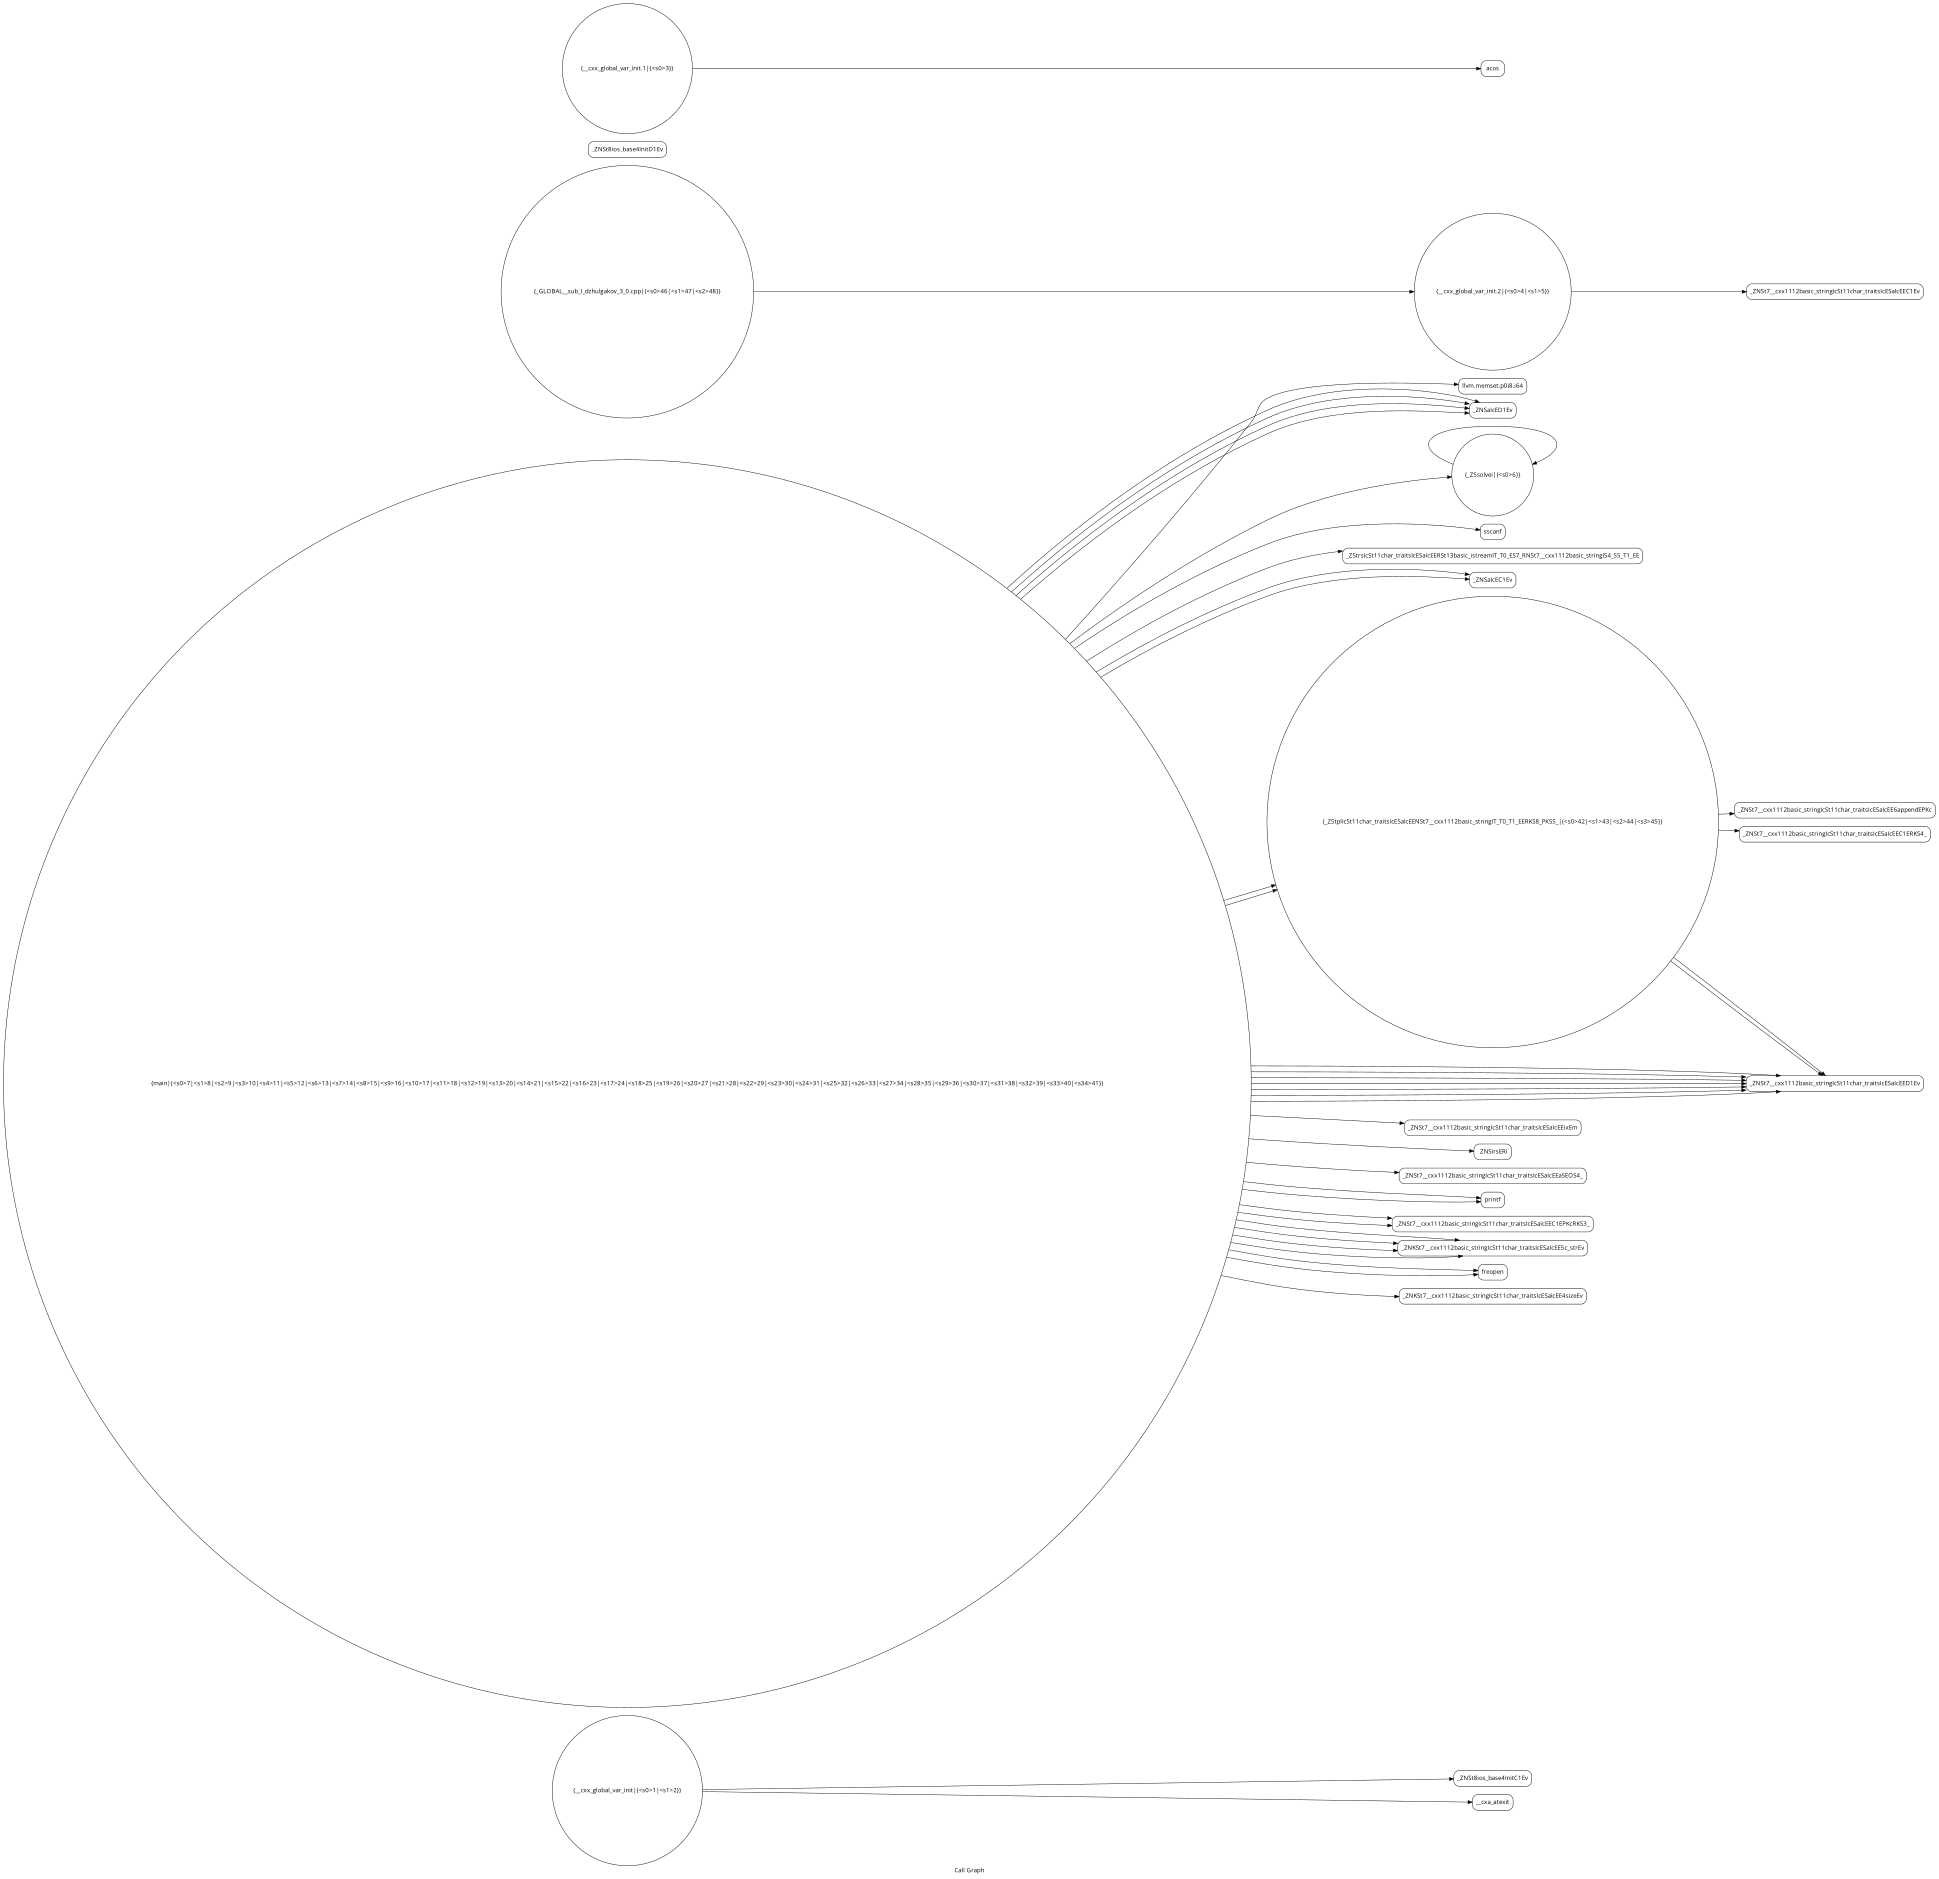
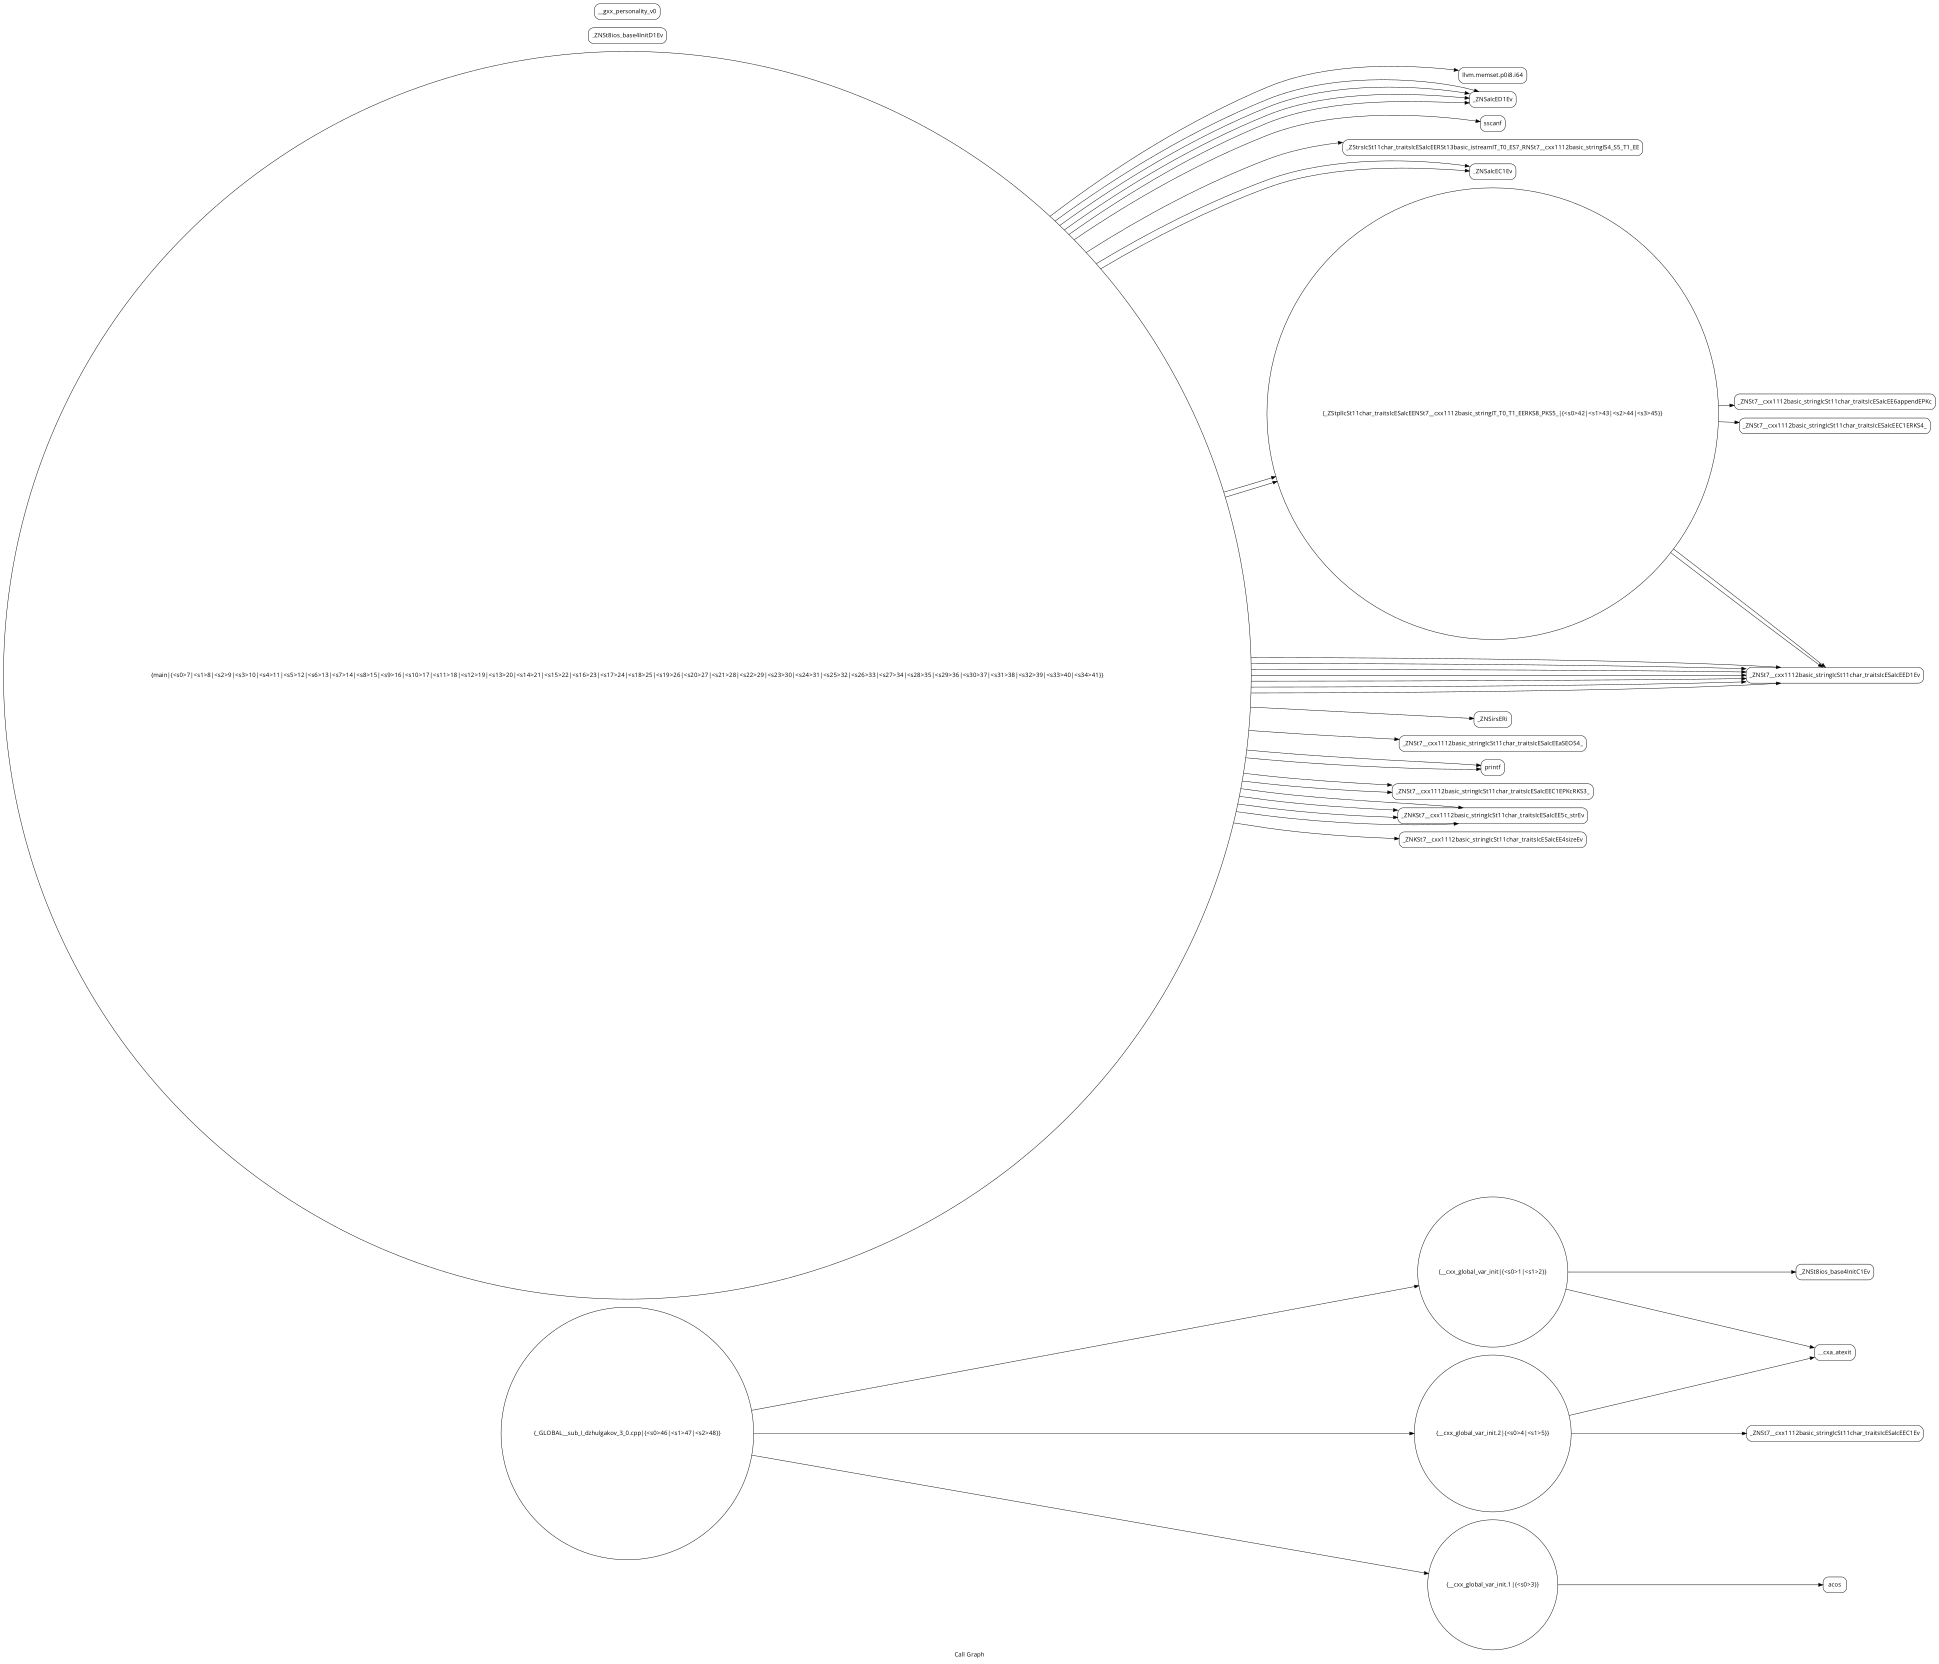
  digraph {
    fontname="Open Sans"
    label="Call Graph"
    rankdir=LR
    node [fontname="Open Sans" shape=Mrecord]
    edge [color=black fontname="Open Sans" tailport=s0]
    n1 [label="{__cxx_global_var_init|{<s0>1|<s1>2}}" shape=circle]
    n2 [label="{_ZNSt8ios_base4InitC1Ev}"]
    n3 [label="{__cxa_atexit}"]
    n4 [label="{llvm.memset.p0i8.i64}"]
    n5 [label="{_ZNSt7__cxx1112basic_stringIcSt11char_traitsIcESaIcEEC1Ev}"]
    n6 [label="{_ZNSaIcED1Ev}"]
    n7 [label="{_ZNSt8ios_base4InitD1Ev}"]
    n8 [label="{_ZNSt7__cxx1112basic_stringIcSt11char_traitsIcESaIcEE6appendEPKc}"]
-   n9 [label="{_Z5solvei|{<s0>6}}" shape=circle]
    n10 [label="{sscanf}"]
    n11 [label="{_ZStrsIcSt11char_traitsIcESaIcEERSt13basic_istreamIT_T0_ES7_RNSt7__cxx1112basic_stringIS4_S5_T1_EE}"]
    n12 [label="{__cxx_global_var_init.1|{<s0>3}}" shape=circle]
    n13 [label="{acos}"]
    n14 [label="{_ZNSaIcEC1Ev}"]
    n15 [label="{_ZStplIcSt11char_traitsIcESaIcEENSt7__cxx1112basic_stringIT_T0_T1_EERKS8_PKS5_|{<s0>42|<s1>43|<s2>44|<s3>45}}" shape=circle]
    n16 [label="{_ZNSt7__cxx1112basic_stringIcSt11char_traitsIcESaIcEEC1ERKS4_}"]
    n17 [label="{_ZNSt7__cxx1112basic_stringIcSt11char_traitsIcESaIcEED1Ev}"]
-   n18 [label="{_ZNSt7__cxx1112basic_stringIcSt11char_traitsIcESaIcEEixEm}"]
    n19 [label="{__cxx_global_var_init.2|{<s0>4|<s1>5}}" shape=circle]
+   n20 [label="{__gxx_personality_v0}"]
    n21 [label="{_ZNSirsERi}"]
    n22 [label="{_ZNSt7__cxx1112basic_stringIcSt11char_traitsIcESaIcEEaSEOS4_}"]
    n23 [label="{printf}"]
    n24 [label="{_GLOBAL__sub_I_dzhulgakov_3_0.cpp|{<s0>46|<s1>47|<s2>48}}" shape=circle]
    n25 [label="{main|{<s0>7|<s1>8|<s2>9|<s3>10|<s4>11|<s5>12|<s6>13|<s7>14|<s8>15|<s9>16|<s10>17|<s11>18|<s12>19|<s13>20|<s14>21|<s15>22|<s16>23|<s17>24|<s18>25|<s19>26|<s20>27|<s21>28|<s22>29|<s23>30|<s24>31|<s25>32|<s26>33|<s27>34|<s28>35|<s29>36|<s30>37|<s31>38|<s32>39|<s33>40|<s34>41}}" shape=circle]
    n26 [label="{_ZNSt7__cxx1112basic_stringIcSt11char_traitsIcESaIcEEC1EPKcRKS3_}"]
    n27 [label="{_ZNKSt7__cxx1112basic_stringIcSt11char_traitsIcESaIcEE5c_strEv}"]
-   n28 [label="{freopen}"]
    n29 [label="{_ZNKSt7__cxx1112basic_stringIcSt11char_traitsIcESaIcEE4sizeEv}"]
    n1 -> n2
    n1 -> n3 [tailport=s1]
-   n9 -> n9
    n12 -> n13
    n15 -> n8 [tailport=s1]
    n15 -> n16
    n15 -> n17 [tailport=s2]
    n15 -> n17 [tailport=s3]
+   n19 -> n3 [tailport=s1]
    n19 -> n5
+   n24 -> n1
+   n24 -> n12 [tailport=s1]
    n24 -> n19 [tailport=s2]
    n25 -> n4 [tailport=s28]
    n25 -> n6 [tailport=s2]
    n25 -> n6 [tailport=s7]
    n25 -> n6 [tailport=s8]
    n25 -> n6 [tailport=s9]
-   n25 -> n9 [tailport=s29]
    n25 -> n10 [tailport=s10]
    n25 -> n11 [tailport=s23]
    n25 -> n14
    n25 -> n14 [tailport=s3]
    n25 -> n15 [tailport=s11]
    n25 -> n15 [tailport=s15]
    n25 -> n17 [tailport=s6]
    n25 -> n17 [tailport=s14]
    n25 -> n17 [tailport=s18]
    n25 -> n17 [tailport=s26]
    n25 -> n17 [tailport=s27]
    n25 -> n17 [tailport=s33]
    n25 -> n17 [tailport=s34]
-   n25 -> n18 [tailport=s25]
    n25 -> n21 [tailport=s19]
    n25 -> n22 [tailport=s5]
    n25 -> n23 [tailport=s22]
    n25 -> n23 [tailport=s30]
    n25 -> n26 [tailport=s1]
    n25 -> n26 [tailport=s4]
    n25 -> n27 [tailport=s12]
    n25 -> n27 [tailport=s16]
    n25 -> n27 [tailport=s20]
    n25 -> n27 [tailport=s31]
-   n25 -> n28 [tailport=s13]
-   n25 -> n28 [tailport=s17]
    n25 -> n29 [tailport=s24]
  }
